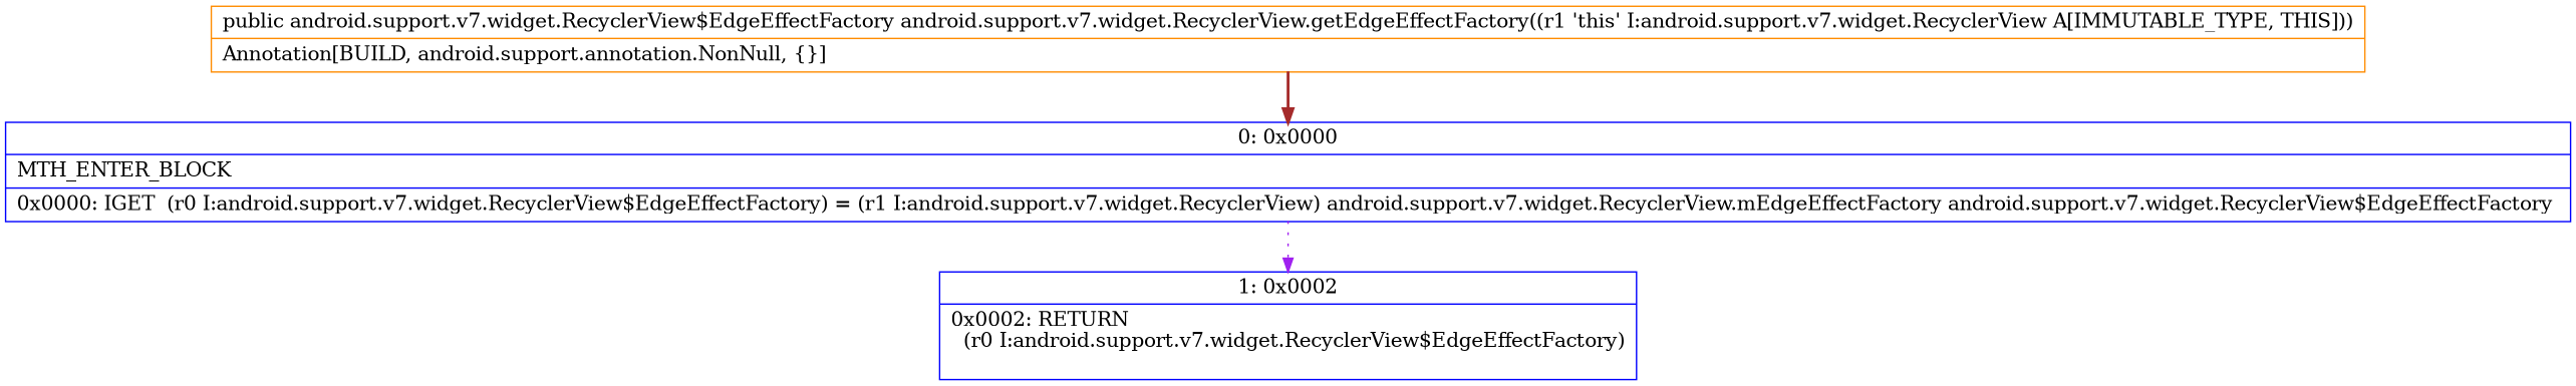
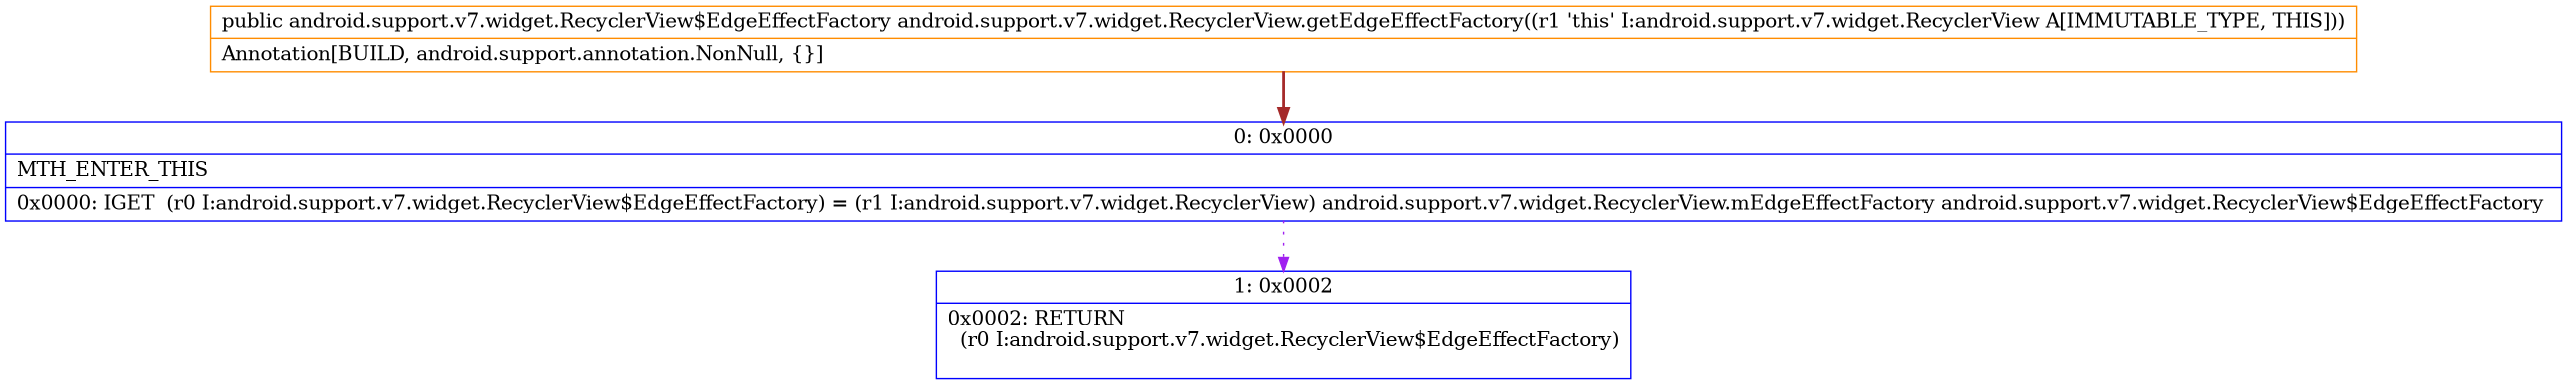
  digraph {
    node [shape=record color=blue]
-   n1 [label="{0\:\ 0x0000|MTH_ENTER_BLOCK\l|0x0000: IGET  (r0 I:android.support.v7.widget.RecyclerView$EdgeEffectFactory) = (r1 I:android.support.v7.widget.RecyclerView) android.support.v7.widget.RecyclerView.mEdgeEffectFactory android.support.v7.widget.RecyclerView$EdgeEffectFactory \l}"]
+   n1 [label="{0\:\ 0x0000|MTH_ENTER_THIS\l|0x0000: IGET  (r0 I:android.support.v7.widget.RecyclerView$EdgeEffectFactory) = (r1 I:android.support.v7.widget.RecyclerView) android.support.v7.widget.RecyclerView.mEdgeEffectFactory android.support.v7.widget.RecyclerView$EdgeEffectFactory \l}"]
    n2 [label="{1\:\ 0x0002|0x0002: RETURN  \l  (r0 I:android.support.v7.widget.RecyclerView$EdgeEffectFactory)\l \l}"]
    n3 [label="{public android.support.v7.widget.RecyclerView$EdgeEffectFactory android.support.v7.widget.RecyclerView.getEdgeEffectFactory((r1 'this' I:android.support.v7.widget.RecyclerView A[IMMUTABLE_TYPE, THIS]))  | Annotation[BUILD, android.support.annotation.NonNull, \{\}]\l}" color=darkorange]
    n1 -> n2 [color=purple style=dotted]
    n3 -> n1 [color=brown style=bold]
  }
